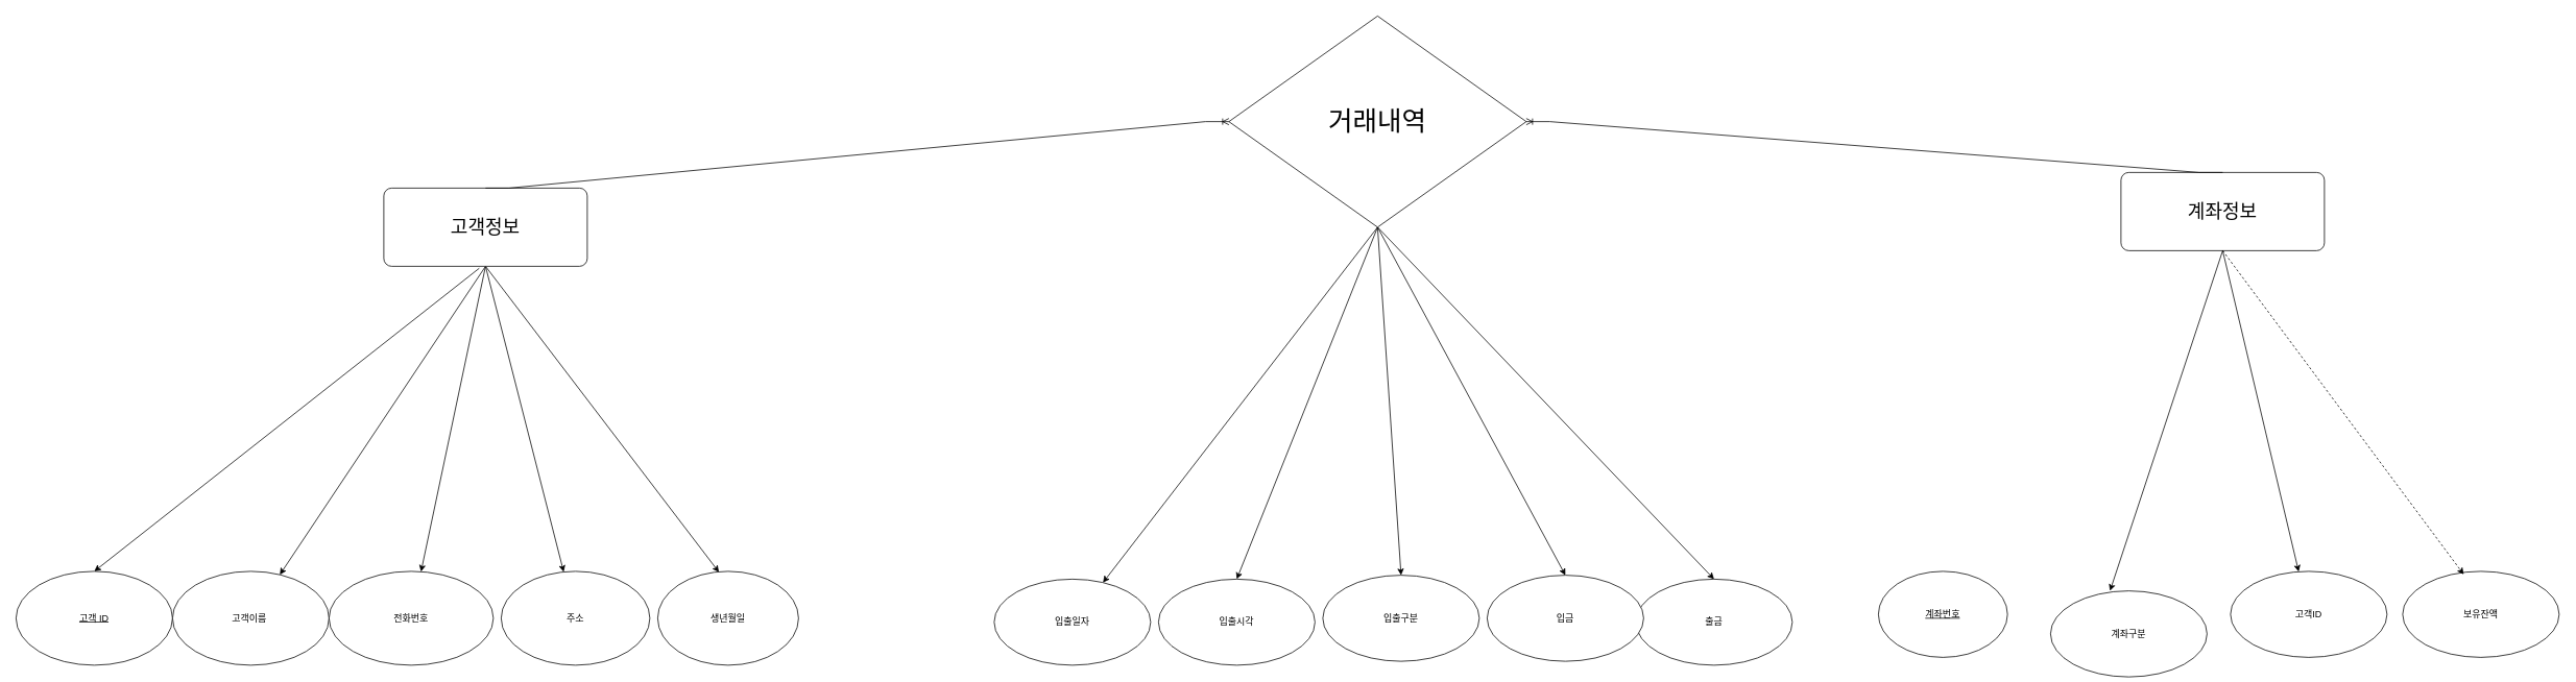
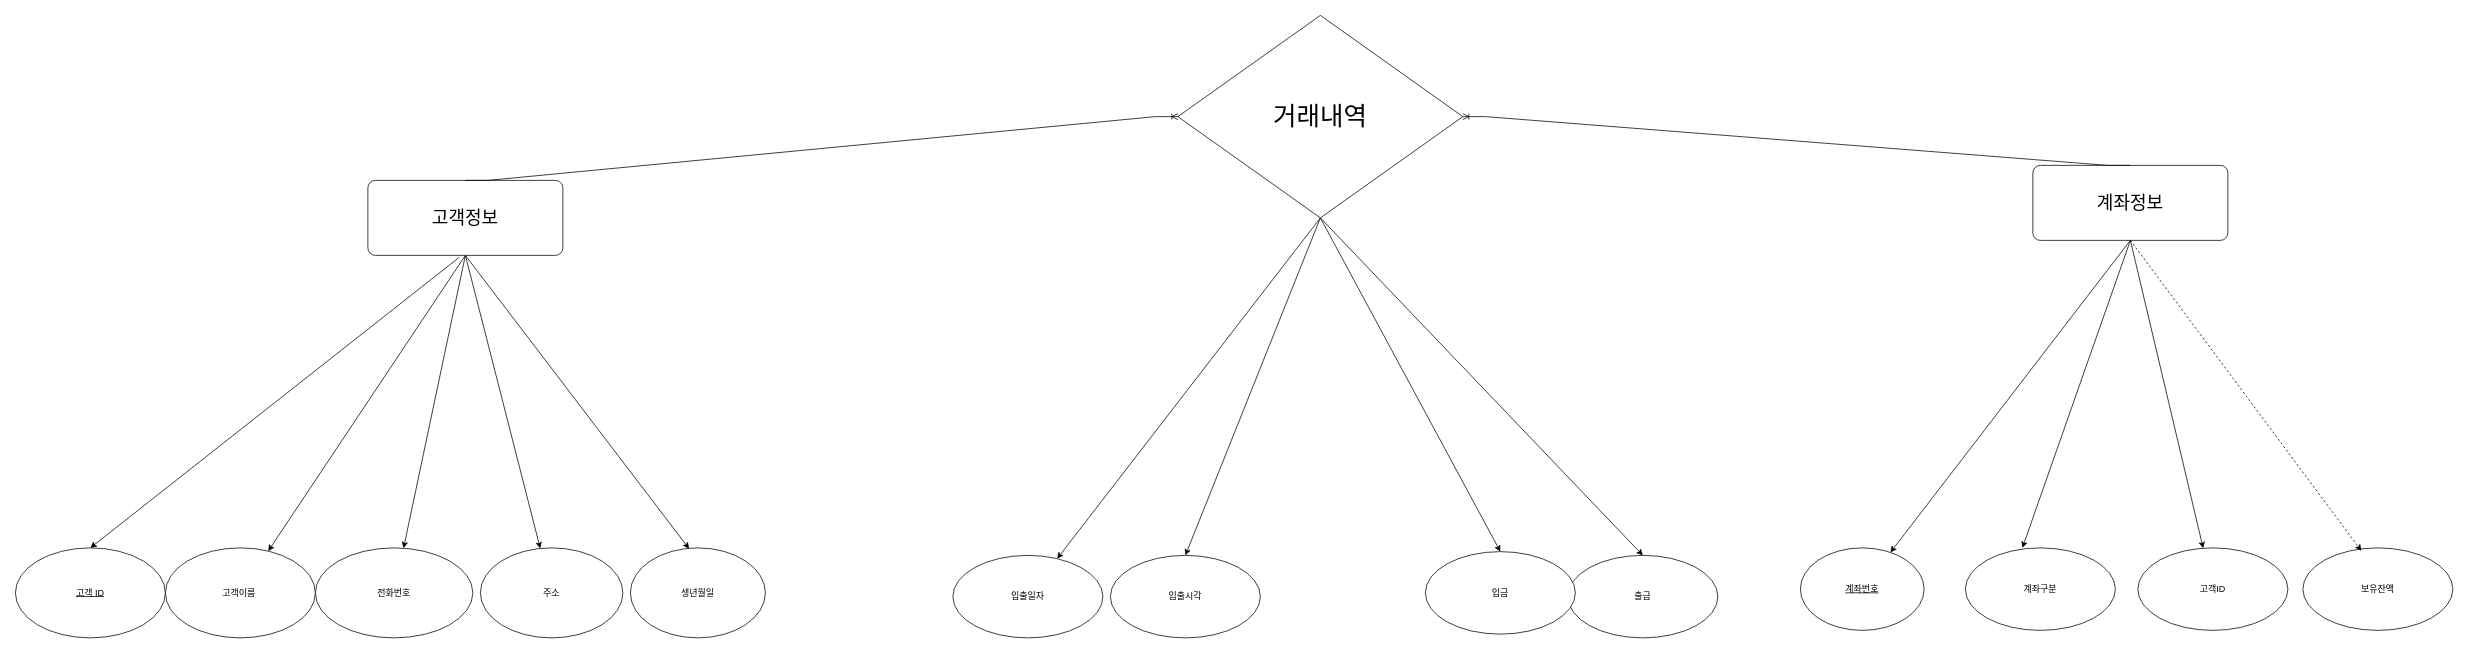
  <mxCell id="0" />
  <mxCell id="1" parent="0" />
  <mxCell id="2" style="rounded=0;orthogonalLoop=1;jettySize=auto;html=1;exitX=0.5;exitY=1;exitDx=0;exitDy=0;" parent="1" source="7" target="9" edge="1"><mxGeometry relative="1" as="geometry" /></mxCell>
  <mxCell id="3" style="rounded=0;orthogonalLoop=1;jettySize=auto;html=1;exitX=0.5;exitY=1;exitDx=0;exitDy=0;exitPerimeter=0;" parent="1" source="7" target="10" edge="1"><mxGeometry relative="1" as="geometry"><mxPoint x="590" y="530" as="sourcePoint" /></mxGeometry></mxCell>
  <mxCell id="4" style="rounded=0;orthogonalLoop=1;jettySize=auto;html=1;exitX=0.5;exitY=1;exitDx=0;exitDy=0;" parent="1" source="7" target="11" edge="1"><mxGeometry relative="1" as="geometry" /></mxCell>
  <mxCell id="5" style="rounded=0;orthogonalLoop=1;jettySize=auto;html=1;exitX=0.5;exitY=1;exitDx=0;exitDy=0;entryX=0.435;entryY=0.009;entryDx=0;entryDy=0;entryPerimeter=0;" parent="1" source="7" target="12" edge="1"><mxGeometry relative="1" as="geometry"><mxPoint x="920" y="740" as="targetPoint" /></mxGeometry></mxCell>
  <mxCell id="6" style="rounded=0;orthogonalLoop=1;jettySize=auto;html=1;entryX=0.5;entryY=0;entryDx=0;entryDy=0;exitX=0.469;exitY=1.025;exitDx=0;exitDy=0;exitPerimeter=0;" parent="1" source="7" target="8" edge="1"><mxGeometry relative="1" as="geometry" /></mxCell>
  <mxCell id="7" value="고객정보" style="rounded=1;arcSize=10;whiteSpace=wrap;html=1;align=center;fontSize=24;" parent="1" vertex="1"><mxGeometry x="490" y="240" width="260" height="100" as="geometry" /></mxCell>
  <mxCell id="8" value="고객 ID" style="ellipse;whiteSpace=wrap;html=1;align=center;fontStyle=4;" parent="1" vertex="1"><mxGeometry x="20" y="730" width="200" height="120" as="geometry" /></mxCell>
  <mxCell id="9" value="고객이름&amp;nbsp;" style="ellipse;whiteSpace=wrap;html=1;align=center;" parent="1" vertex="1"><mxGeometry x="220" y="730" width="200" height="120" as="geometry" /></mxCell>
  <mxCell id="10" value="전화번호" style="ellipse;whiteSpace=wrap;html=1;align=center;" parent="1" vertex="1"><mxGeometry x="420" y="730" width="210" height="120" as="geometry" /></mxCell>
  <mxCell id="11" value="주소" style="ellipse;whiteSpace=wrap;html=1;align=center;" parent="1" vertex="1"><mxGeometry x="640" y="730" width="190" height="120" as="geometry" /></mxCell>
  <mxCell id="12" value="생년월일" style="ellipse;whiteSpace=wrap;html=1;align=center;" parent="1" vertex="1"><mxGeometry x="840" y="730" width="180" height="120" as="geometry" /></mxCell>
  <mxCell id="13" value="입출일자" style="ellipse;whiteSpace=wrap;html=1;align=center;" parent="1" vertex="1"><mxGeometry x="1270" y="740" width="200" height="110" as="geometry" /></mxCell>
  <mxCell id="14" value="입출시각" style="ellipse;whiteSpace=wrap;html=1;align=center;" parent="1" vertex="1"><mxGeometry x="1480" y="740" width="200" height="110" as="geometry" /></mxCell>
- <mxCell id="15" value="입출구분" style="ellipse;whiteSpace=wrap;html=1;align=center;" parent="1" vertex="1"><mxGeometry x="1690" y="735" width="200" height="110" as="geometry" /></mxCell>
  <mxCell id="16" value="출금" style="ellipse;whiteSpace=wrap;html=1;align=center;" parent="1" vertex="1"><mxGeometry x="2090" y="740" width="200" height="110" as="geometry" /></mxCell>
  <mxCell id="17" value="입금" style="ellipse;whiteSpace=wrap;html=1;align=center;" parent="1" vertex="1"><mxGeometry x="1900" y="735" width="200" height="110" as="geometry" /></mxCell>
  <mxCell id="18" style="rounded=0;orthogonalLoop=1;jettySize=auto;html=1;exitX=0.5;exitY=1;exitDx=0;exitDy=0;" parent="1" source="25" target="13" edge="1"><mxGeometry relative="1" as="geometry"><mxPoint x="1901.22" y="570" as="sourcePoint" /><mxPoint x="1442.22" y="731" as="targetPoint" /></mxGeometry></mxCell>
  <mxCell id="19" style="rounded=0;orthogonalLoop=1;jettySize=auto;html=1;entryX=0.5;entryY=0;entryDx=0;entryDy=0;exitX=0.5;exitY=1;exitDx=0;exitDy=0;" parent="1" source="25" target="14" edge="1"><mxGeometry relative="1" as="geometry"><mxPoint x="1901.22" y="570" as="sourcePoint" /><mxPoint x="1651.22" y="731" as="targetPoint" /></mxGeometry></mxCell>
- <mxCell id="20" style="rounded=0;orthogonalLoop=1;jettySize=auto;html=1;entryX=0.5;entryY=0;entryDx=0;entryDy=0;exitX=0.5;exitY=1;exitDx=0;exitDy=0;" parent="1" source="25" target="15" edge="1"><mxGeometry relative="1" as="geometry"><mxPoint x="1901.22" y="570" as="sourcePoint" /><mxPoint x="1801.22" y="720" as="targetPoint" /></mxGeometry></mxCell>
  <mxCell id="21" style="rounded=0;orthogonalLoop=1;jettySize=auto;html=1;entryX=0.5;entryY=0;entryDx=0;entryDy=0;entryPerimeter=0;exitX=0.5;exitY=1;exitDx=0;exitDy=0;" parent="1" source="25" target="17" edge="1"><mxGeometry relative="1" as="geometry"><mxPoint x="1901.22" y="570" as="sourcePoint" /><mxPoint x="2001.22" y="720" as="targetPoint" /></mxGeometry></mxCell>
  <mxCell id="22" style="rounded=0;orthogonalLoop=1;jettySize=auto;html=1;exitX=0.5;exitY=1;exitDx=0;exitDy=0;entryX=0.5;entryY=0;entryDx=0;entryDy=0;" parent="1" source="25" target="16" edge="1"><mxGeometry relative="1" as="geometry"><mxPoint x="1901.22" y="570" as="sourcePoint" /><mxPoint x="2188.22" y="716" as="targetPoint" /></mxGeometry></mxCell>
+ <mxCell id="23" value="" style="rounded=0;orthogonalLoop=1;jettySize=auto;html=1;exitX=0.5;exitY=1;exitDx=0;exitDy=0;" parent="1" source="26" target="24" edge="1"><mxGeometry relative="1" as="geometry"><mxPoint x="2690" y="430" as="sourcePoint" /><mxPoint x="1459.996" y="761.121" as="targetPoint" /></mxGeometry></mxCell>
  <mxCell id="24" value="계좌번호" style="ellipse;whiteSpace=wrap;html=1;align=center;fontStyle=4;" parent="1" vertex="1"><mxGeometry x="2400" y="730" width="165" height="110" as="geometry" /></mxCell>
  <mxCell id="25" value="거래내역" style="shape=rhombus;perimeter=rhombusPerimeter;whiteSpace=wrap;html=1;align=center;fontSize=34;" vertex="1" parent="1"><mxGeometry x="1570" y="20" width="380" height="270" as="geometry" /></mxCell>
  <mxCell id="26" value="계좌정보&lt;br&gt;" style="rounded=1;arcSize=10;whiteSpace=wrap;html=1;align=center;fontSize=24;" vertex="1" parent="1"><mxGeometry x="2710" y="220" width="260" height="100" as="geometry" /></mxCell>
  <mxCell id="27" value="" style="edgeStyle=entityRelationEdgeStyle;fontSize=12;html=1;endArrow=ERoneToMany;rounded=0;entryX=0;entryY=0.5;entryDx=0;entryDy=0;exitX=0.5;exitY=0;exitDx=0;exitDy=0;" edge="1" parent="1" source="7" target="25"><mxGeometry width="100" height="100" relative="1" as="geometry"><mxPoint x="1290" y="700" as="sourcePoint" /><mxPoint x="1390" y="600" as="targetPoint" /></mxGeometry></mxCell>
  <mxCell id="28" value="" style="edgeStyle=entityRelationEdgeStyle;fontSize=12;html=1;endArrow=ERoneToMany;rounded=0;entryX=1;entryY=0.5;entryDx=0;entryDy=0;exitX=0.5;exitY=0;exitDx=0;exitDy=0;" edge="1" parent="1" source="26" target="25"><mxGeometry width="100" height="100" relative="1" as="geometry"><mxPoint x="1360" y="432.5" as="sourcePoint" /><mxPoint x="2090" y="237.5" as="targetPoint" /></mxGeometry></mxCell>
- <mxCell id="29" value="계좌구분&lt;br&gt;" style="ellipse;whiteSpace=wrap;html=1;align=center;" vertex="1" parent="1"><mxGeometry x="2620" y="755" width="200" height="110" as="geometry" /></mxCell>
+ <mxCell id="29" value="계좌구분&lt;br&gt;" style="ellipse;whiteSpace=wrap;html=1;align=center;" vertex="1" parent="1"><mxGeometry x="2620" y="730" width="200" height="110" as="geometry" /></mxCell>
  <mxCell id="30" value="고객ID&lt;br&gt;" style="ellipse;whiteSpace=wrap;html=1;align=center;" vertex="1" parent="1"><mxGeometry x="2850" y="730" width="200" height="110" as="geometry" /></mxCell>
  <mxCell id="31" value="보유잔액&lt;br&gt;" style="ellipse;whiteSpace=wrap;html=1;align=center;" vertex="1" parent="1"><mxGeometry x="3070" y="730" width="200" height="110" as="geometry" /></mxCell>
  <mxCell id="32" value="" style="rounded=0;orthogonalLoop=1;jettySize=auto;html=1;exitX=0.5;exitY=1;exitDx=0;exitDy=0;entryX=0.38;entryY=0;entryDx=0;entryDy=0;entryPerimeter=0;" edge="1" parent="1" source="26" target="29"><mxGeometry relative="1" as="geometry"><mxPoint x="2712" y="400" as="sourcePoint" /><mxPoint x="2560" y="712" as="targetPoint" /></mxGeometry></mxCell>
  <mxCell id="33" value="" style="rounded=0;orthogonalLoop=1;jettySize=auto;html=1;exitX=0.5;exitY=1;exitDx=0;exitDy=0;" edge="1" parent="1" source="26" target="30"><mxGeometry relative="1" as="geometry"><mxPoint x="2698" y="440" as="sourcePoint" /><mxPoint x="2546" y="752" as="targetPoint" /></mxGeometry></mxCell>
  <mxCell id="34" value="" style="rounded=0;orthogonalLoop=1;jettySize=auto;html=1;entryX=0.39;entryY=0.036;entryDx=0;entryDy=0;entryPerimeter=0;exitX=0.5;exitY=1;exitDx=0;exitDy=0;dashed=1;" edge="1" parent="1" source="26" target="31"><mxGeometry relative="1" as="geometry"><mxPoint x="2708" y="450" as="sourcePoint" /><mxPoint x="2556" y="762" as="targetPoint" /></mxGeometry></mxCell>
